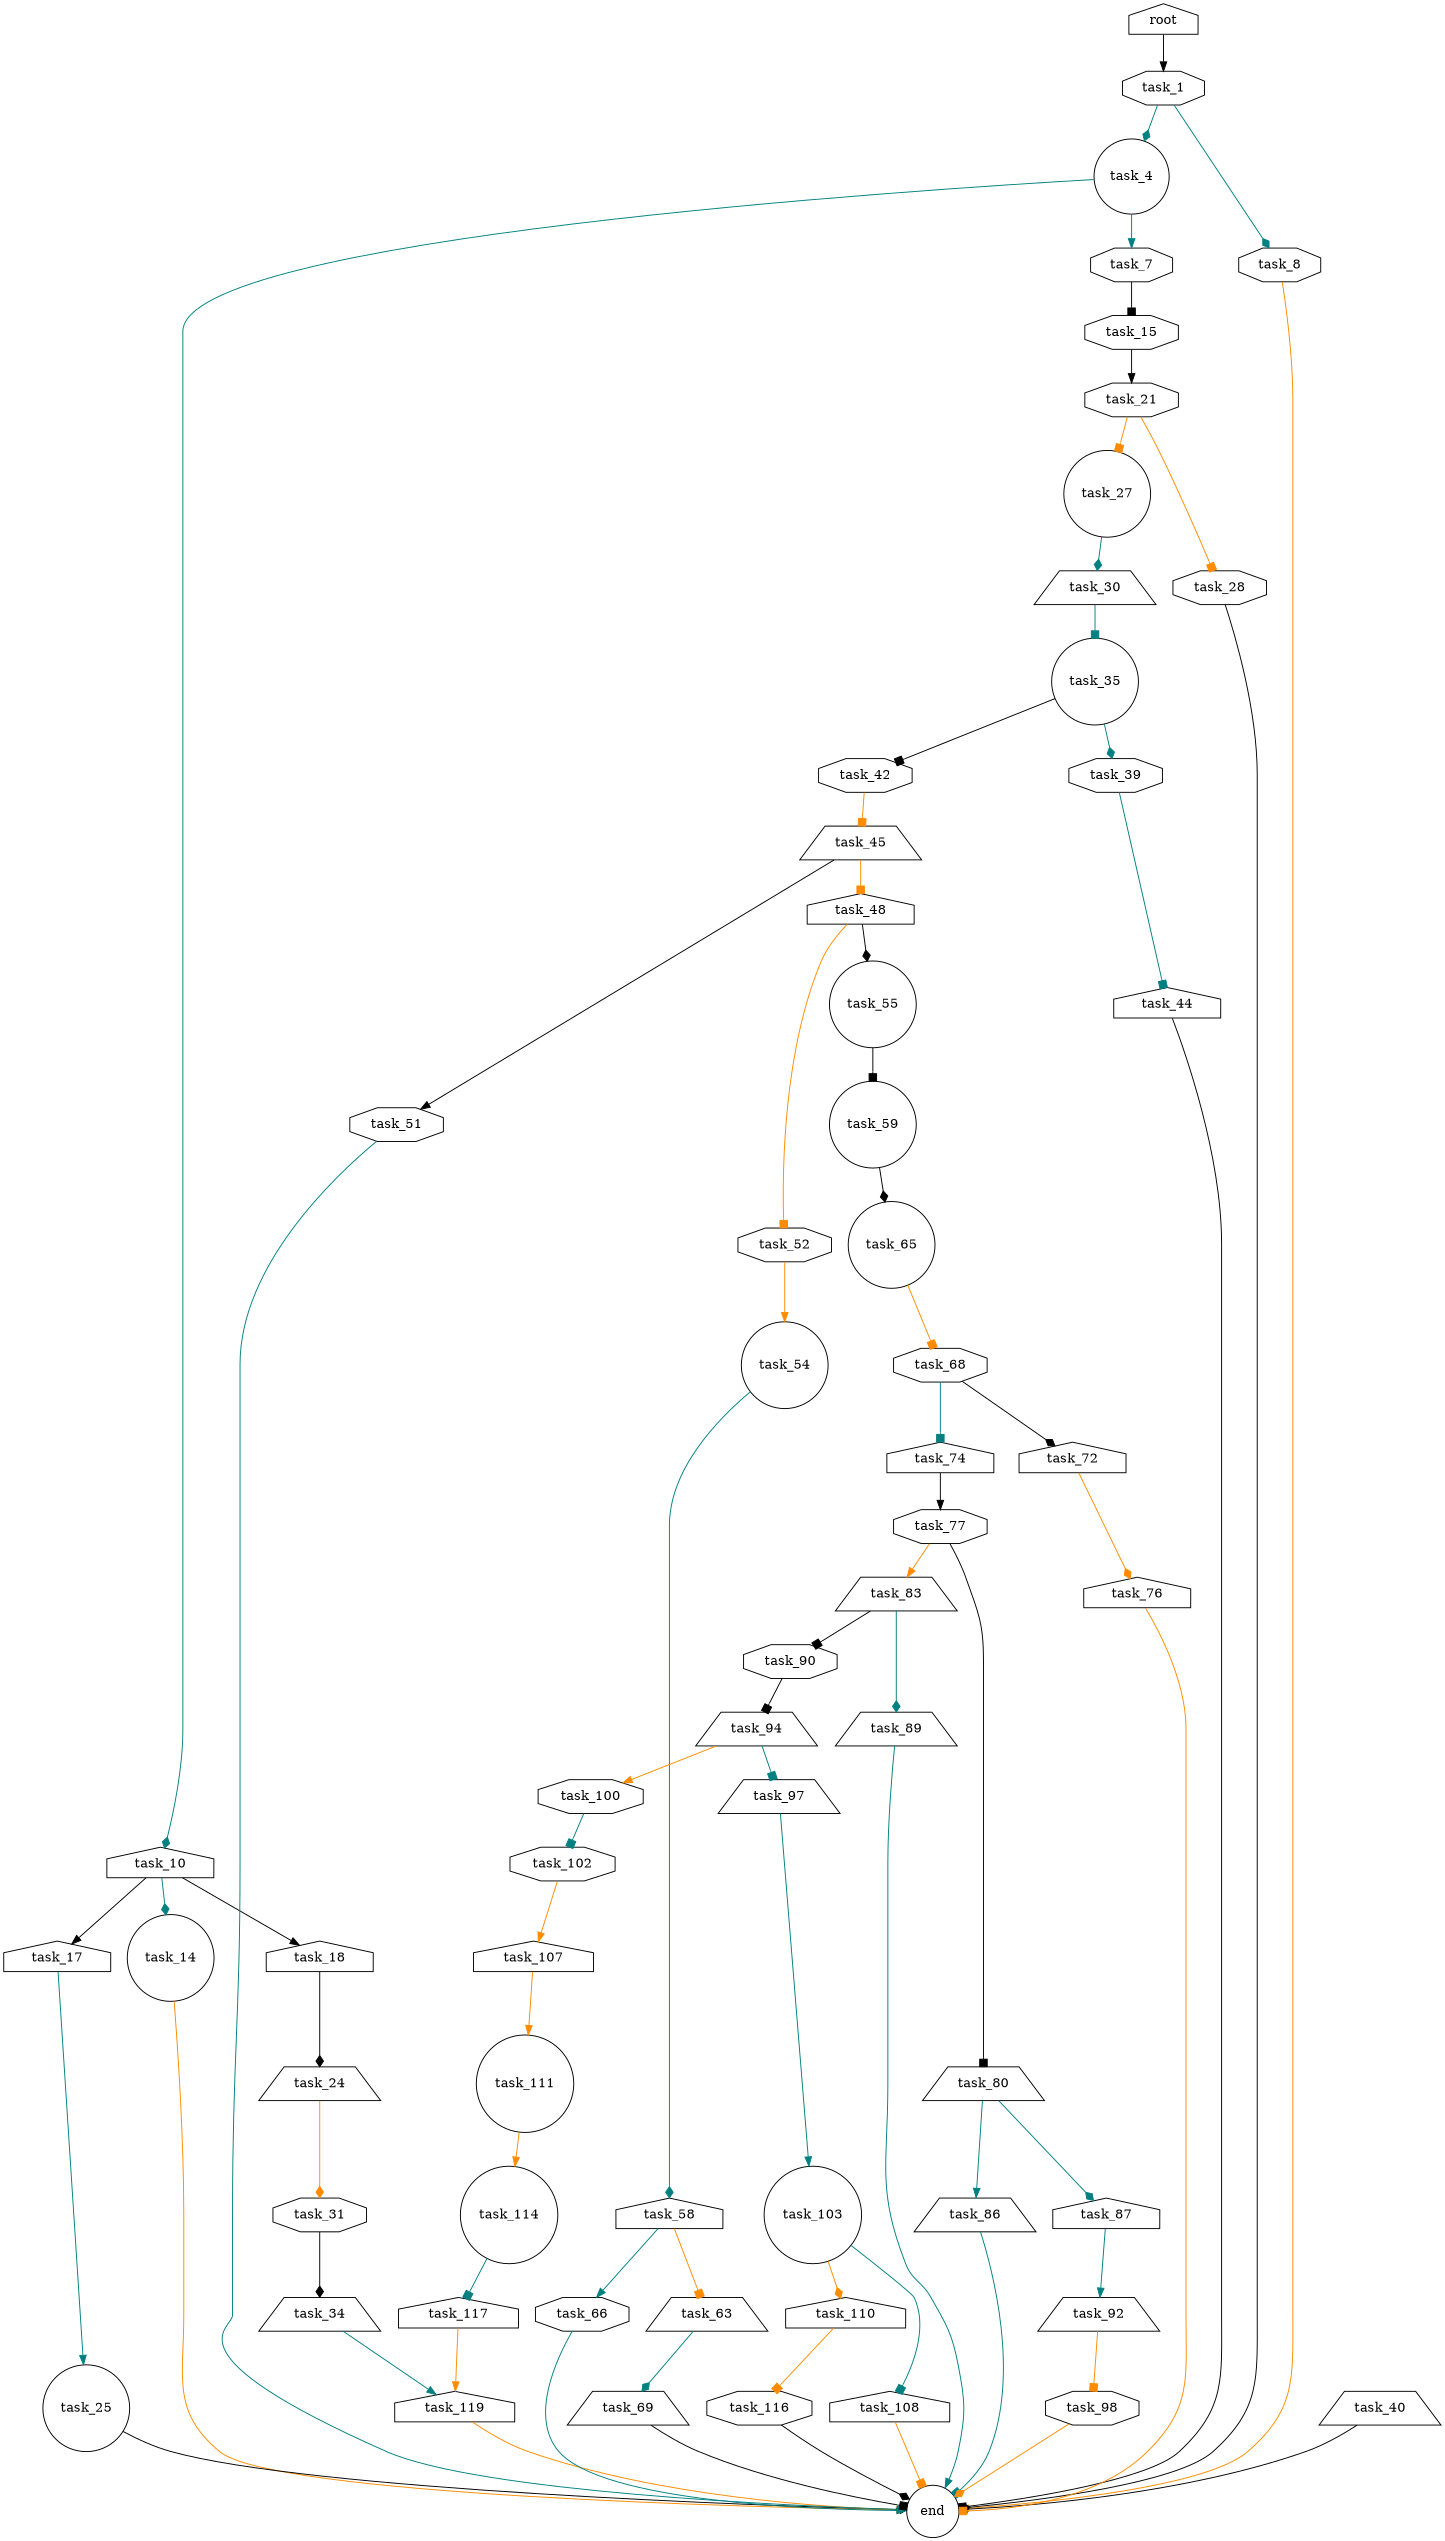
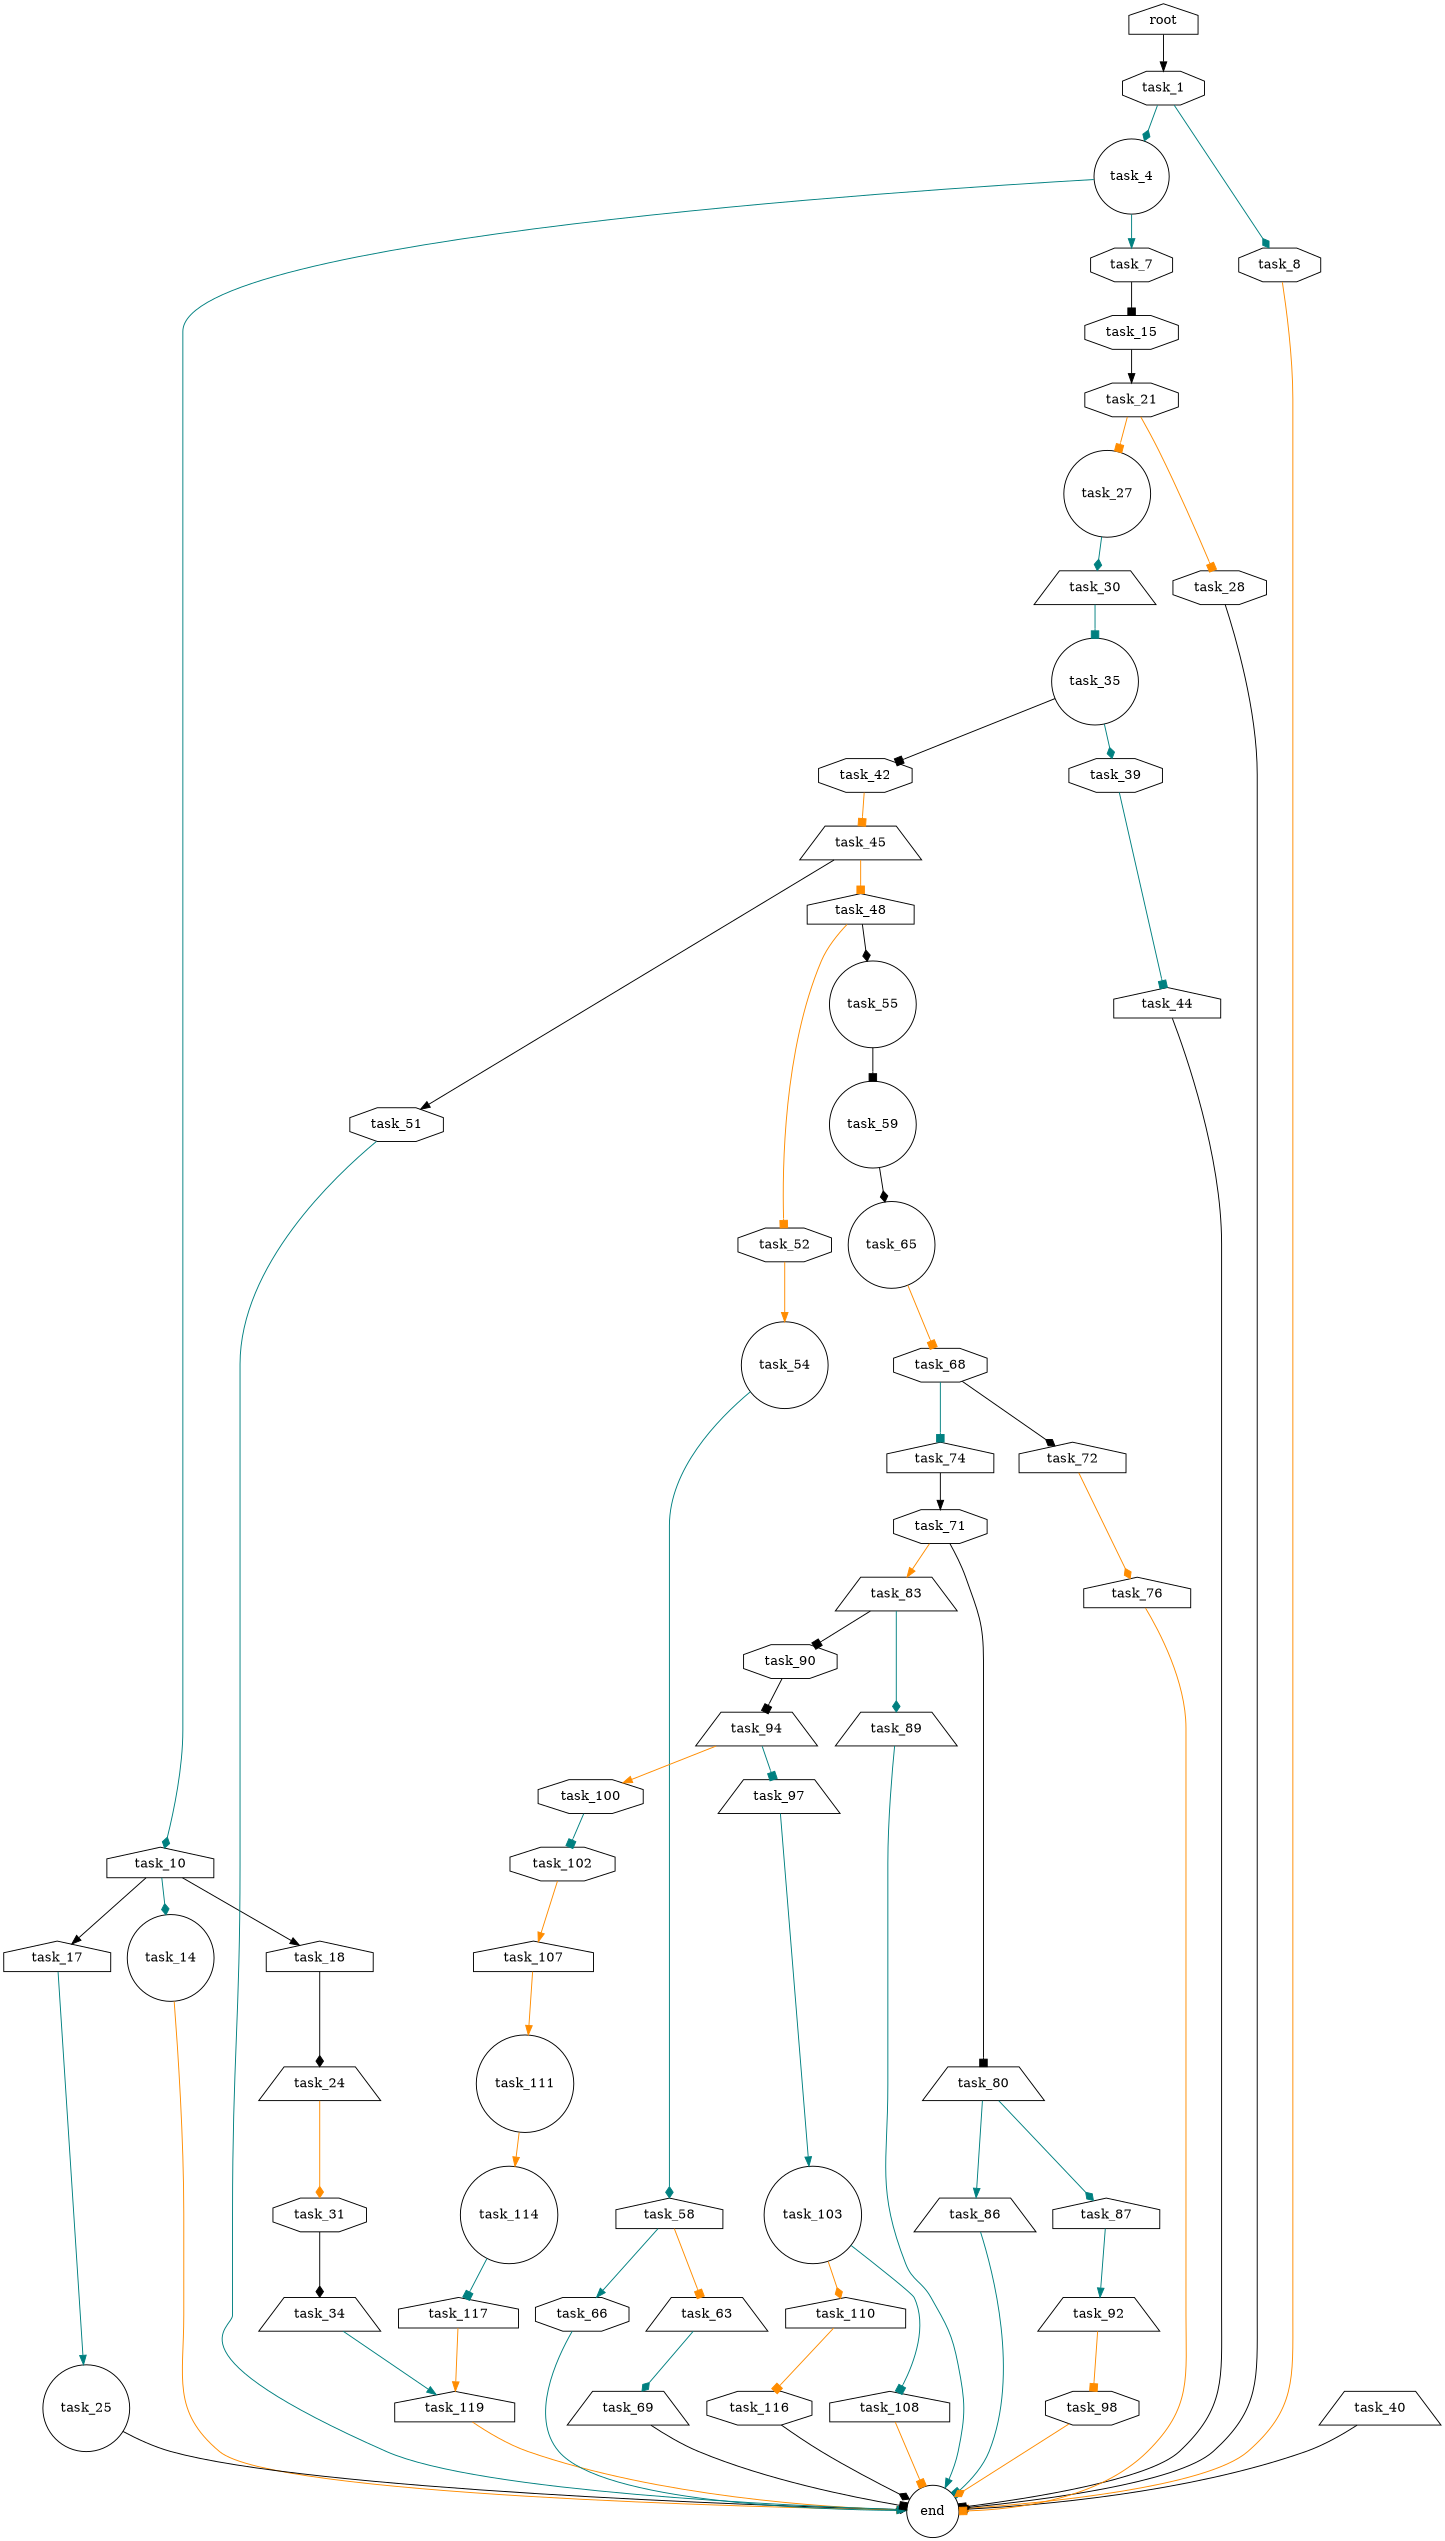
  digraph {
    node [shape=octagon]
    edge [arrowhead=box color=teal]
    root [shape=house]
    task_1
    task_4 [shape=circle]
    task_8
    task_7
    task_10 [shape=house]
    end [shape=circle]
    task_15
    task_14 [shape=circle]
    task_17 [shape=house]
    task_18 [shape=house]
    task_21
    task_25 [shape=circle]
    task_24 [shape=trapezium]
    task_27 [shape=circle]
    task_28
    task_31
    task_30 [shape=trapezium]
    task_34 [shape=trapezium]
    task_35 [shape=circle]
    task_39
    task_42
    task_119 [shape=house]
    task_40 [shape=trapezium]
    task_44 [shape=house]
    task_45 [shape=trapezium]
    task_48 [shape=house]
    task_51
    task_52
    task_55 [shape=circle]
    task_54 [shape=circle]
    task_59 [shape=circle]
    task_58 [shape=house]
    task_63 [shape=trapezium]
    task_66
    task_65 [shape=circle]
    task_69 [shape=trapezium]
    task_68
    task_72 [shape=house]
    task_74 [shape=house]
    task_76 [shape=house]
-   task_77
+   task_77 [label=task_71]
    task_80 [shape=trapezium]
    task_83 [shape=trapezium]
    task_86 [shape=trapezium]
    task_87 [shape=house]
    task_89 [shape=trapezium]
    task_90
    task_92 [shape=trapezium]
    task_94 [shape=trapezium]
    task_98
    task_97 [shape=trapezium]
    task_100
    task_103 [shape=circle]
    task_102
    task_108 [shape=house]
    task_110 [shape=house]
    task_107 [shape=house]
    task_111 [shape=circle]
    task_116
    task_114 [shape=circle]
    task_117 [shape=house]
    root -> task_1 [arrowhead=normal color=black]
    task_1 -> task_4 [arrowhead=diamond]
    task_1 -> task_8 [arrowhead=diamond]
    task_4 -> task_7 [arrowhead=normal]
    task_4 -> task_10 [arrowhead=diamond]
    task_8 -> end [arrowhead=normal color=darkorange]
    task_7 -> task_15 [color=black]
    task_10 -> task_14 [arrowhead=diamond]
    task_10 -> task_17 [arrowhead=normal color=black]
    task_10 -> task_18 [arrowhead=normal color=black]
    task_15 -> task_21 [arrowhead=normal color=black]
    task_14 -> end [arrowhead=normal color=darkorange]
    task_17 -> task_25 [arrowhead=normal]
    task_18 -> task_24 [arrowhead=diamond color=black]
    task_21 -> task_27 [color=darkorange]
    task_21 -> task_28 [color=darkorange]
    task_25 -> end [arrowhead=diamond color=black]
    task_24 -> task_31 [arrowhead=diamond color=darkorange]
    task_27 -> task_30 [arrowhead=diamond]
    task_28 -> end [arrowhead=diamond color=black]
    task_31 -> task_34 [arrowhead=diamond color=black]
    task_30 -> task_35
    task_34 -> task_119 [arrowhead=normal]
    task_35 -> task_39 [arrowhead=diamond]
    task_35 -> task_42 [color=black]
    task_39 -> task_44
    task_42 -> task_45 [color=darkorange]
    task_119 -> end [arrowhead=normal color=darkorange]
    task_40 -> end [color=black]
    task_44 -> end [color=black]
    task_45 -> task_48 [color=darkorange]
    task_45 -> task_51 [arrowhead=normal color=black]
    task_48 -> task_52 [color=darkorange]
    task_48 -> task_55 [arrowhead=diamond color=black]
    task_51 -> end [arrowhead=normal]
    task_52 -> task_54 [arrowhead=normal color=darkorange]
    task_55 -> task_59 [color=black]
    task_54 -> task_58 [arrowhead=diamond]
    task_59 -> task_65 [arrowhead=diamond color=black]
    task_58 -> task_63 [color=darkorange]
    task_58 -> task_66 [arrowhead=normal]
    task_63 -> task_69 [arrowhead=diamond]
    task_66 -> end [arrowhead=normal]
    task_65 -> task_68 [color=darkorange]
    task_69 -> end [color=black]
    task_68 -> task_72 [arrowhead=diamond color=black]
    task_68 -> task_74
    task_72 -> task_76 [arrowhead=diamond color=darkorange]
    task_74 -> task_77 [arrowhead=normal color=black]
    task_76 -> end [color=darkorange]
    task_77 -> task_80 [color=black]
    task_77 -> task_83 [arrowhead=normal color=darkorange]
    task_80 -> task_86 [arrowhead=normal]
    task_80 -> task_87 [arrowhead=diamond]
    task_83 -> task_89 [arrowhead=diamond]
    task_83 -> task_90 [color=black]
    task_86 -> end
    task_87 -> task_92 [arrowhead=normal]
    task_89 -> end [arrowhead=normal]
    task_90 -> task_94 [color=black]
    task_92 -> task_98 [color=darkorange]
    task_94 -> task_97
    task_94 -> task_100 [arrowhead=normal color=darkorange]
    task_98 -> end [arrowhead=diamond color=darkorange]
    task_97 -> task_103 [arrowhead=normal]
    task_100 -> task_102
    task_103 -> task_108
    task_103 -> task_110 [arrowhead=diamond color=darkorange]
    task_102 -> task_107 [arrowhead=normal color=darkorange]
    task_108 -> end [color=darkorange]
    task_110 -> task_116 [color=darkorange]
    task_107 -> task_111 [arrowhead=normal color=darkorange]
    task_111 -> task_114 [arrowhead=normal color=darkorange]
    task_116 -> end [arrowhead=diamond color=black]
    task_114 -> task_117
    task_117 -> task_119 [arrowhead=normal color=darkorange]
  }
